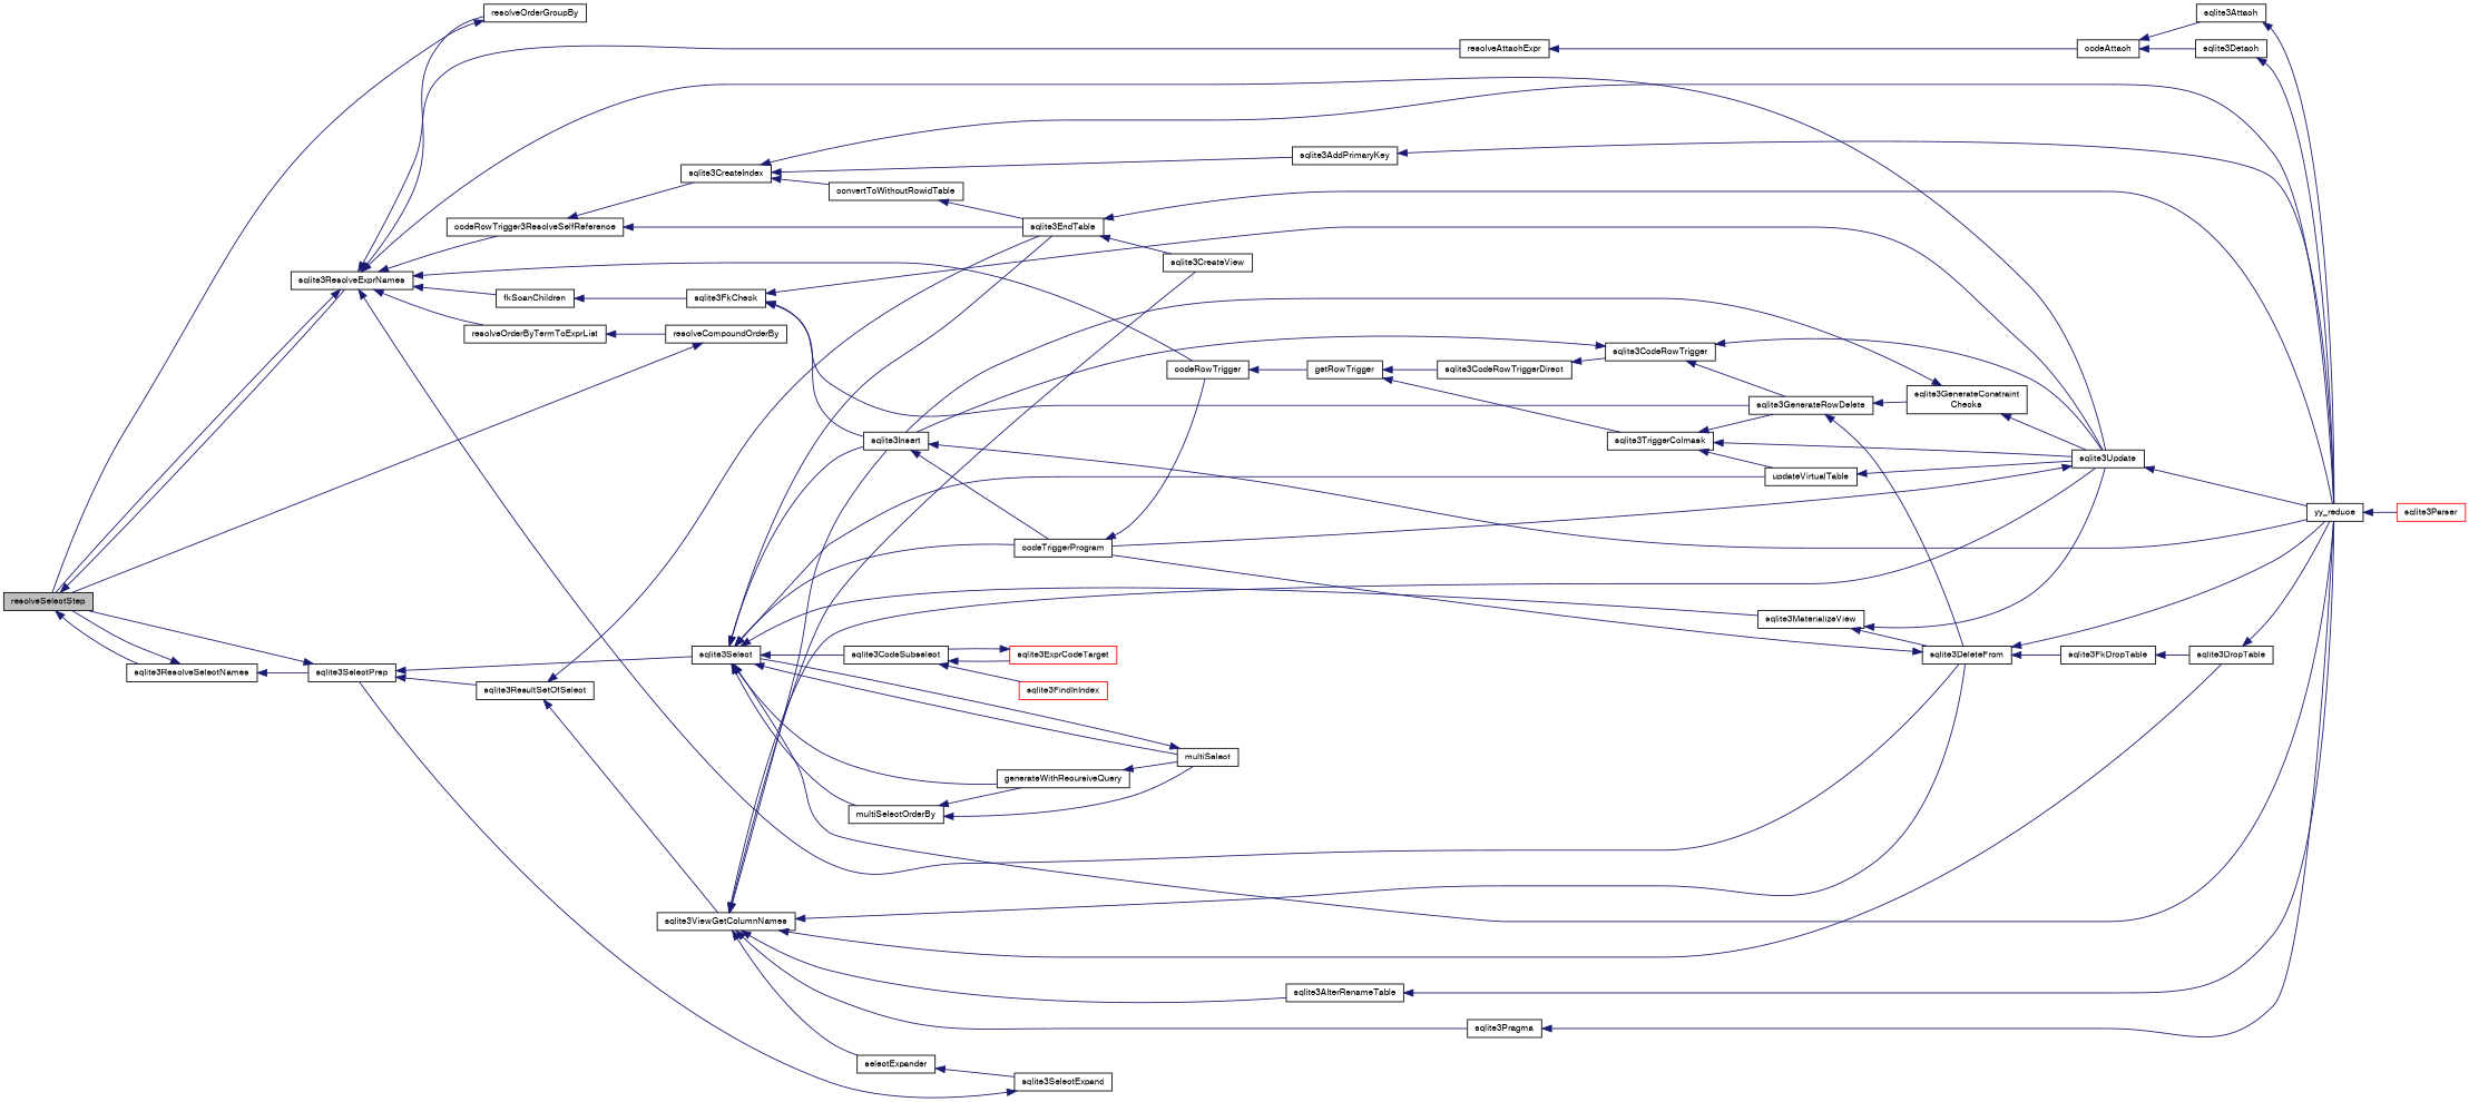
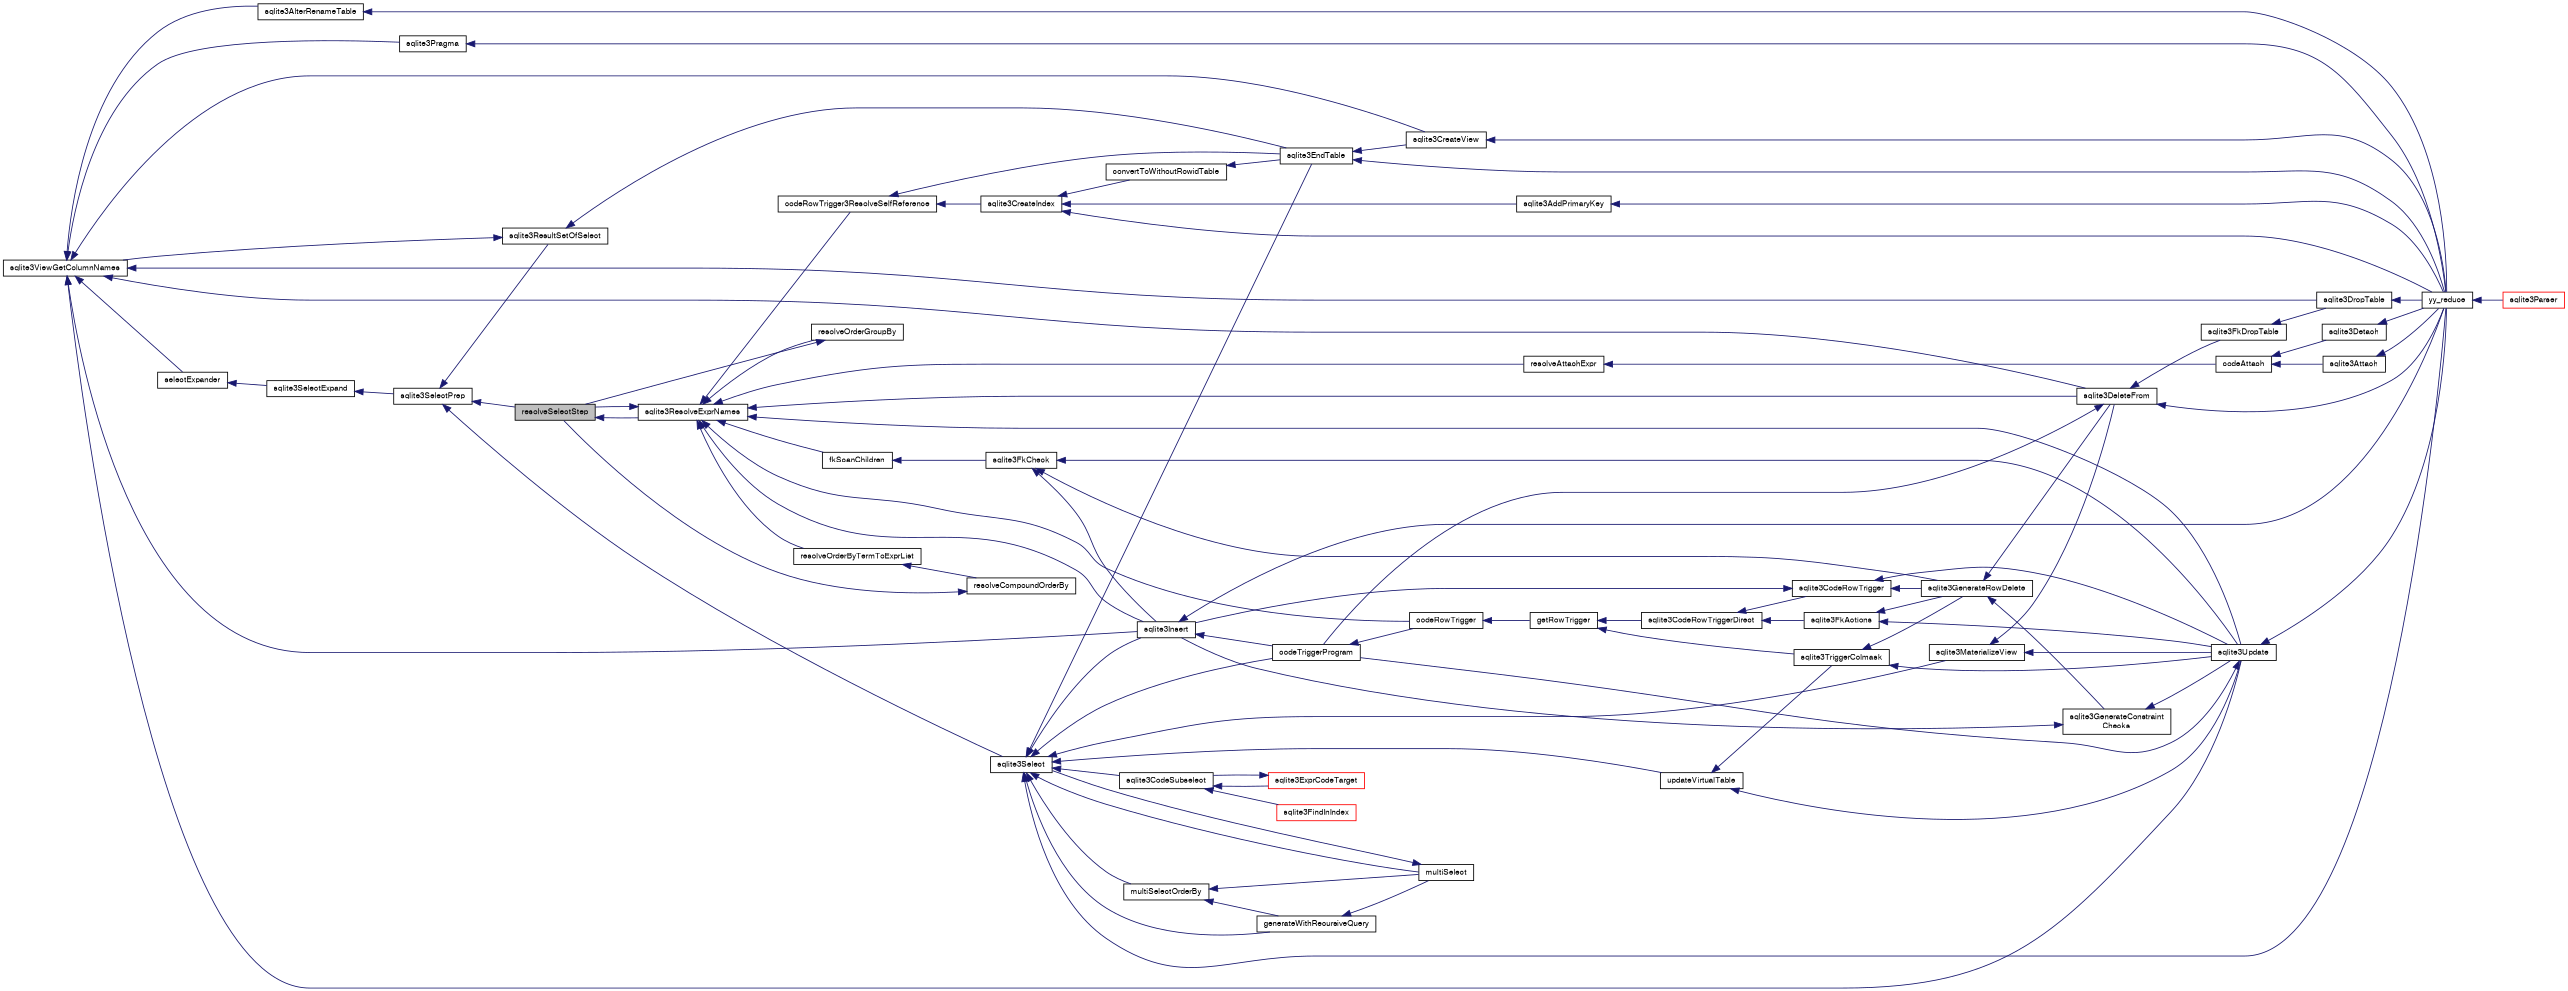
  digraph {
    rankdir=LR
    node [color=black fillcolor=white fontname=FreeSans fontsize=10 shape=record style=filled]
    edge [color=midnightblue dir=back fontname=FreeSans fontsize=10 labelfontname=FreeSans labelfontsize=10 style=solid]
    n1 [fillcolor=grey75 fontcolor=black height=0.2 label=resolveSelectStep width=0.4]
    n2 [height=0.2 label=sqlite3ResolveExprNames width=0.4]
-   n3 [height=0.2 label=sqlite3ResolveSelectNames width=0.4]
    n4 [height=0.2 label=resolveOrderByTermToExprList width=0.4]
    n5 [height=0.2 label=resolveOrderGroupBy width=0.4]
    n6 [height=0.2 label=codeRowTrigger3ResolveSelfReference width=0.4]
    n7 [height=0.2 label=resolveAttachExpr width=0.4]
    n8 [height=0.2 label=sqlite3DeleteFrom width=0.4]
    n9 [height=0.2 label=codeRowTrigger width=0.4]
    n10 [height=0.2 label=sqlite3Insert width=0.4]
    n11 [height=0.2 label=sqlite3Update width=0.4]
    n12 [height=0.2 label=fkScanChildren width=0.4]
    n13 [height=0.2 label=sqlite3SelectPrep width=0.4]
    n14 [height=0.2 label=resolveCompoundOrderBy width=0.4]
    n15 [height=0.2 label=sqlite3EndTable width=0.4]
    n16 [height=0.2 label=sqlite3CreateIndex width=0.4]
    n17 [height=0.2 label=codeAttach width=0.4]
    n18 [height=0.2 label=yy_reduce width=0.4]
    n19 [height=0.2 label=sqlite3FkDropTable width=0.4]
    n20 [height=0.2 label=codeTriggerProgram width=0.4]
    n21 [height=0.2 label=getRowTrigger width=0.4]
    n22 [height=0.2 label=sqlite3FkCheck width=0.4]
    n23 [height=0.2 label=sqlite3CreateView width=0.4]
    n24 [height=0.2 label=sqlite3AddPrimaryKey width=0.4]
    n25 [height=0.2 label=convertToWithoutRowidTable width=0.4]
    n26 [color=red height=0.2 label=sqlite3Parser width=0.4]
    n27 [height=0.2 label=sqlite3Detach width=0.4]
    n28 [height=0.2 label=sqlite3Attach width=0.4]
    n29 [height=0.2 label=sqlite3DropTable width=0.4]
    n30 [height=0.2 label=sqlite3CodeRowTriggerDirect width=0.4]
    n31 [height=0.2 label=sqlite3TriggerColmask width=0.4]
+   n32 [height=0.2 label=sqlite3FkActions width=0.4]
    n33 [height=0.2 label=sqlite3CodeRowTrigger width=0.4]
    n34 [height=0.2 label=sqlite3GenerateRowDelete width=0.4]
    n35 [height=0.2 label="sqlite3GenerateConstraint\lChecks" width=0.4]
    n36 [height=0.2 label=sqlite3ResultSetOfSelect width=0.4]
    n37 [height=0.2 label=sqlite3Select width=0.4]
    n38 [height=0.2 label=sqlite3ViewGetColumnNames width=0.4]
    n39 [height=0.2 label=sqlite3CodeSubselect width=0.4]
    n40 [height=0.2 label=sqlite3MaterializeView width=0.4]
    n41 [height=0.2 label=generateWithRecursiveQuery width=0.4]
    n42 [height=0.2 label=multiSelect width=0.4]
    n43 [height=0.2 label=multiSelectOrderBy width=0.4]
    n44 [height=0.2 label=updateVirtualTable width=0.4]
    n45 [height=0.2 label=sqlite3AlterRenameTable width=0.4]
    n46 [height=0.2 label=sqlite3Pragma width=0.4]
    n47 [height=0.2 label=selectExpander width=0.4]
    n48 [height=0.2 label=sqlite3SelectExpand width=0.4]
    n49 [color=red height=0.2 label=sqlite3FindInIndex width=0.4]
    n50 [color=red height=0.2 label=sqlite3ExprCodeTarget width=0.4]
    n1 -> n2
-   n1 -> n3
    n2 -> n1
    n2 -> n4
    n2 -> n5
    n2 -> n6
    n2 -> n7
    n2 -> n8
    n2 -> n9
+   n2 -> n10
    n2 -> n11
    n2 -> n12
-   n3 -> n1
-   n3 -> n13
    n4 -> n14
    n5 -> n1
    n6 -> n15
    n6 -> n16
    n7 -> n17
    n8 -> n18
    n8 -> n19
    n8 -> n20
    n9 -> n21
    n10 -> n18
    n10 -> n20
    n11 -> n18
    n11 -> n20
    n12 -> n22
    n13 -> n1
    n13 -> n36
    n13 -> n37
    n14 -> n1
    n15 -> n18
    n15 -> n23
    n16 -> n18
    n16 -> n24
    n16 -> n25
    n17 -> n27
    n17 -> n28
    n18 -> n26
    n19 -> n29
    n20 -> n9
    n21 -> n30
    n21 -> n31
    n22 -> n10
    n22 -> n11
    n22 -> n34
+   n23 -> n18
    n24 -> n18
    n25 -> n15
    n27 -> n18
    n28 -> n18
    n29 -> n18
+   n30 -> n32
    n30 -> n33
    n31 -> n11
    n31 -> n34
+   n32 -> n11
+   n32 -> n34
    n33 -> n10
    n33 -> n11
    n33 -> n34
    n34 -> n8
    n34 -> n35
    n35 -> n10
    n35 -> n11
    n36 -> n15
    n36 -> n38
    n37 -> n10
    n37 -> n15
    n37 -> n18
    n37 -> n20
    n37 -> n39
    n37 -> n40
    n37 -> n41
    n37 -> n42
    n37 -> n43
    n37 -> n44
    n38 -> n8
    n38 -> n10
    n38 -> n11
    n38 -> n23
    n38 -> n29
    n38 -> n45
    n38 -> n46
    n38 -> n47
    n39 -> n49
    n39 -> n50
    n40 -> n8
    n40 -> n11
    n41 -> n42
    n42 -> n37
    n43 -> n41
    n43 -> n42
    n44 -> n11
-   n31 -> n44
+   n44 -> n31
    n45 -> n18
    n46 -> n18
    n47 -> n48
    n48 -> n13
    n50 -> n39
  }
